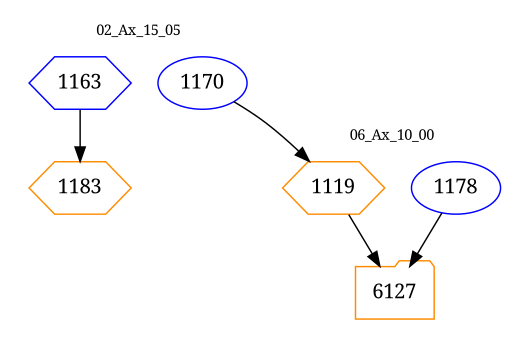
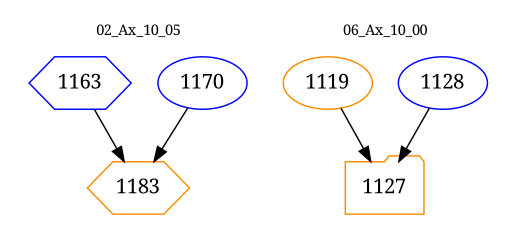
  digraph {
    fontname="Noto Serif"
    node [color=blue fontname="Noto Serif" shape=hexagon]
    edge [color=black fontname="Noto Serif"]
    n1 [label=1170 shape=ellipse]
    n2 [color=darkorange label=1183]
    n3 [label=1163]
-   n4 [label=1178 shape=ellipse]
-   n5 [color=darkorange label=6127 shape=folder]
-   n6 [color=darkorange label=1119]
+   n4 [label=1128 shape=ellipse]
+   n5 [color=darkorange label=1127 shape=folder]
+   n6 [color=darkorange label=1119 shape=ellipse]
    subgraph cluster_1 {
      color=white
      fontsize=10
-     label="02_Ax_15_05"
+     label="02_Ax_10_05"
      n1
      n2
      n3
    }
    subgraph cluster_2 {
      color=white
      fontsize=10
      label="06_Ax_10_00"
      n4
      n5
      n6
    }
-   n1 -> n6
+   n1 -> n2
    n3 -> n2
    n4 -> n5
    n6 -> n5
  }
